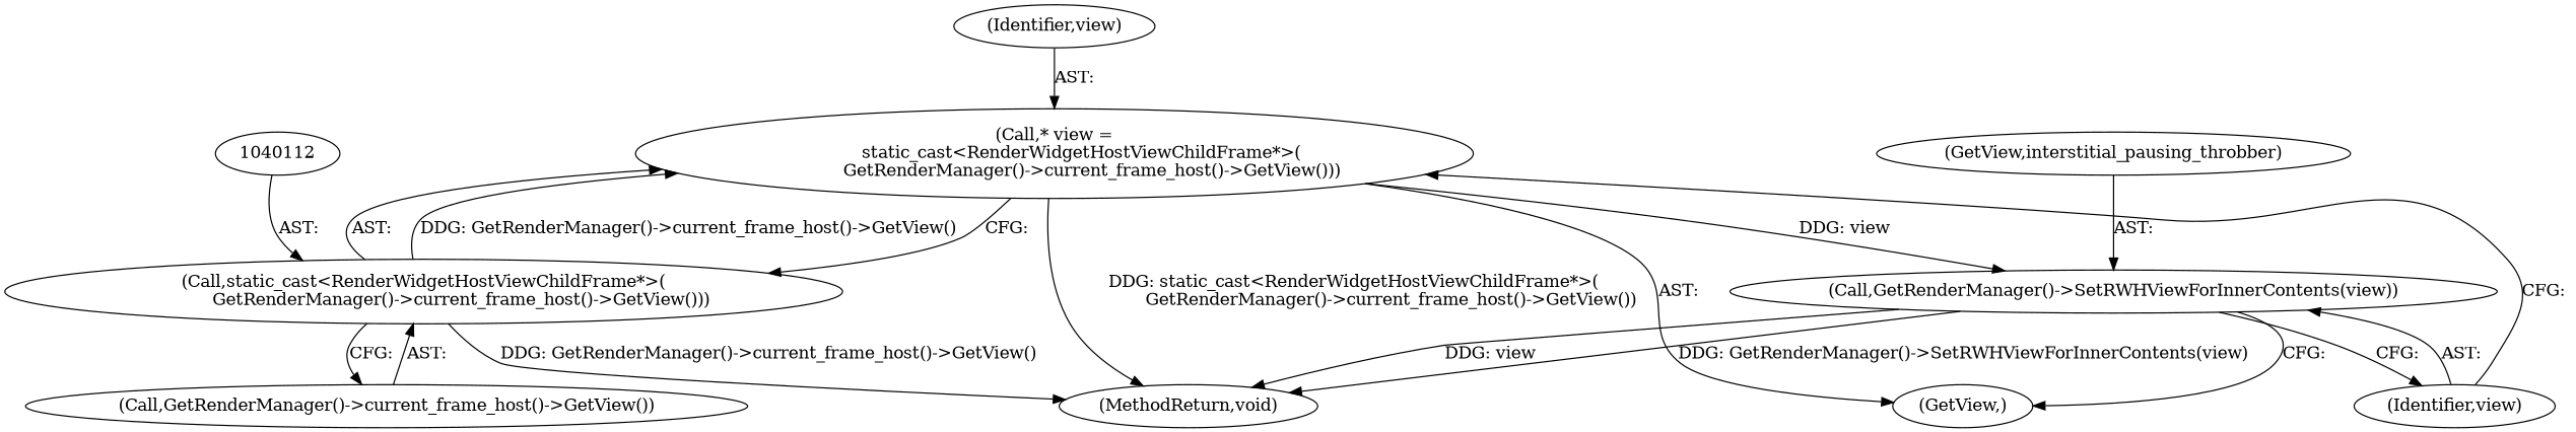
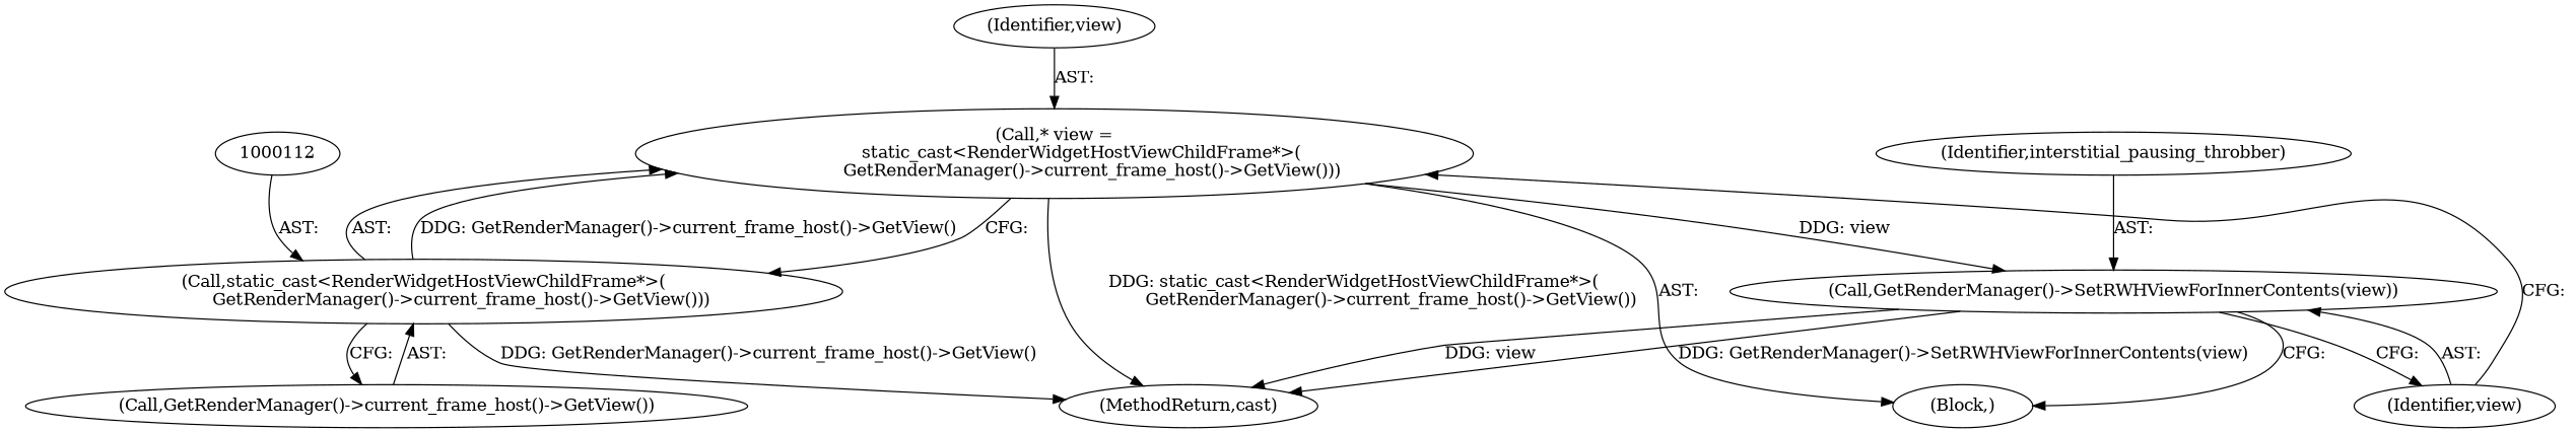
  digraph {
    n1 [label="(Call,* view =\n          static_cast<RenderWidgetHostViewChildFrame*>(\n              GetRenderManager()->current_frame_host()->GetView()))"]
    n2 [label="(Call,static_cast<RenderWidgetHostViewChildFrame*>(\n              GetRenderManager()->current_frame_host()->GetView()))"]
    n3 [label="(Call,GetRenderManager()->SetRWHViewForInnerContents(view))"]
-   n4 [label="(GetView,)"]
-   n5 [label="(MethodReturn,void)"]
+   n4 [label="(Block,)"]
+   n5 [label="(MethodReturn,cast)"]
    n6 [label="(Call,GetRenderManager()->current_frame_host()->GetView())"]
    n7 [label="(Identifier,view)"]
    n8 [label="(Identifier,view)"]
-   n9 [label="(GetView,interstitial_pausing_throbber)"]
-   1000112 [label=1040112]
+   n9 [label="(Identifier,interstitial_pausing_throbber)"]
+   1000112
    n1 -> n2 [label="CFG: "]
    n1 -> n3 [label="DDG: view"]
    n1 -> n4 [label="AST: "]
    n1 -> n5 [label="DDG: static_cast<RenderWidgetHostViewChildFrame*>(\n              GetRenderManager()->current_frame_host()->GetView())"]
    n2 -> n1 [label="AST: "]
    n2 -> n1 [label="DDG: GetRenderManager()->current_frame_host()->GetView()"]
    n2 -> n5 [label="DDG: GetRenderManager()->current_frame_host()->GetView()"]
    n2 -> n6 [label="CFG: "]
    n3 -> n4 [label="CFG: "]
    n3 -> n5 [label="DDG: GetRenderManager()->SetRWHViewForInnerContents(view)"]
    n3 -> n5 [label="DDG: view"]
    n3 -> n7 [label="CFG: "]
    n6 -> n2 [label="AST: "]
    n7 -> n1 [label="CFG: "]
    n7 -> n3 [label="AST: "]
    n8 -> n1 [label="AST: "]
    n9 -> n3 [label="AST: "]
    1000112 -> n2 [label="AST: "]
  }
